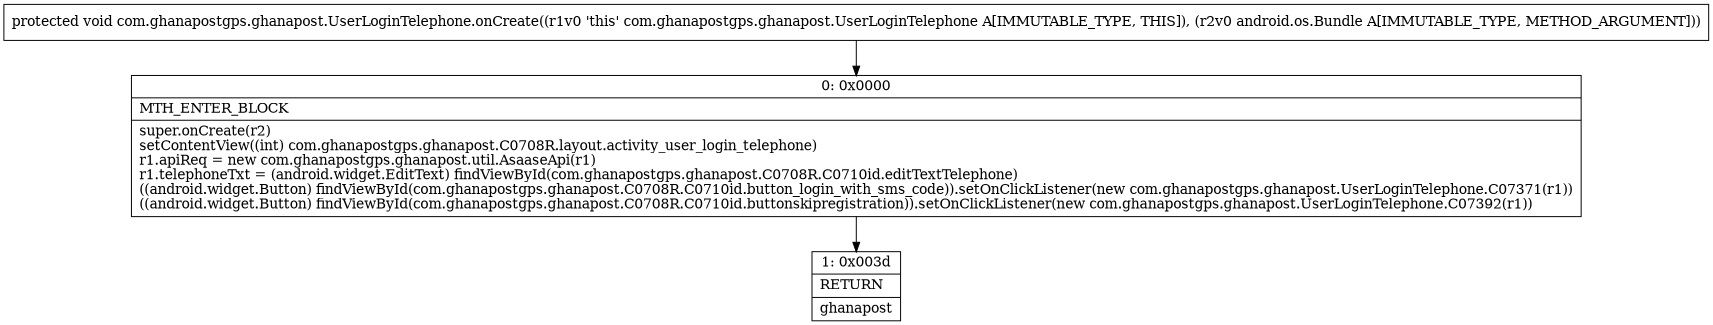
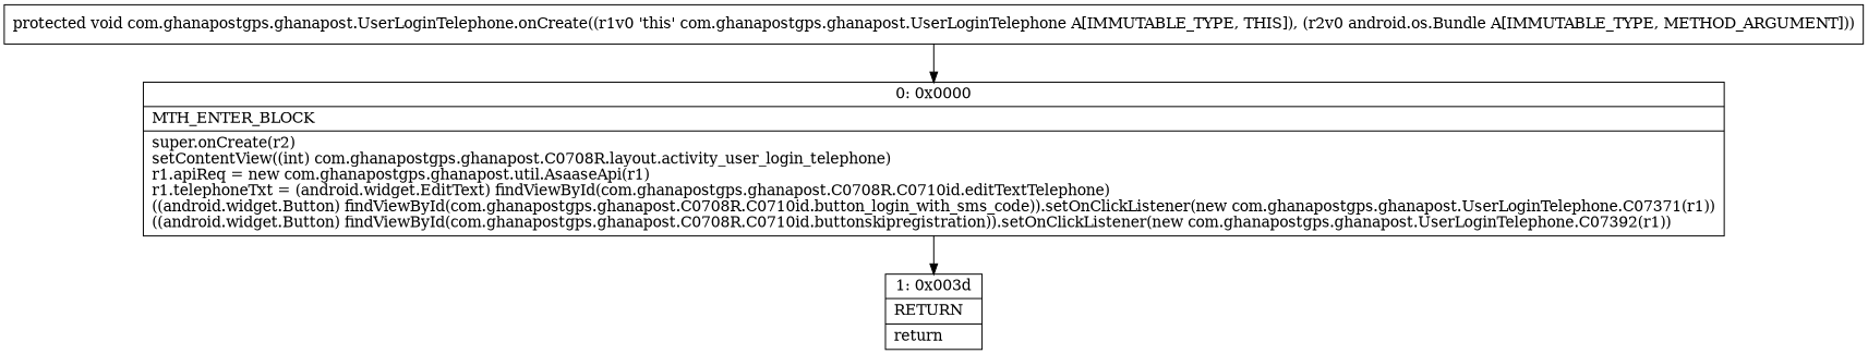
  digraph {
    node [shape=record]
    n1 [label="{0\:\ 0x0000|MTH_ENTER_BLOCK\l|super.onCreate(r2)\lsetContentView((int) com.ghanapostgps.ghanapost.C0708R.layout.activity_user_login_telephone)\lr1.apiReq = new com.ghanapostgps.ghanapost.util.AsaaseApi(r1)\lr1.telephoneTxt = (android.widget.EditText) findViewById(com.ghanapostgps.ghanapost.C0708R.C0710id.editTextTelephone)\l((android.widget.Button) findViewById(com.ghanapostgps.ghanapost.C0708R.C0710id.button_login_with_sms_code)).setOnClickListener(new com.ghanapostgps.ghanapost.UserLoginTelephone.C07371(r1))\l((android.widget.Button) findViewById(com.ghanapostgps.ghanapost.C0708R.C0710id.buttonskipregistration)).setOnClickListener(new com.ghanapostgps.ghanapost.UserLoginTelephone.C07392(r1))\l}"]
-   n2 [label="{1\:\ 0x003d|RETURN\l|ghanapost\l}"]
+   n2 [label="{1\:\ 0x003d|RETURN\l|return\l}"]
    n3 [label="{protected void com.ghanapostgps.ghanapost.UserLoginTelephone.onCreate((r1v0 'this' com.ghanapostgps.ghanapost.UserLoginTelephone A[IMMUTABLE_TYPE, THIS]), (r2v0 android.os.Bundle A[IMMUTABLE_TYPE, METHOD_ARGUMENT])) }"]
    n1 -> n2
    n3 -> n1
  }
